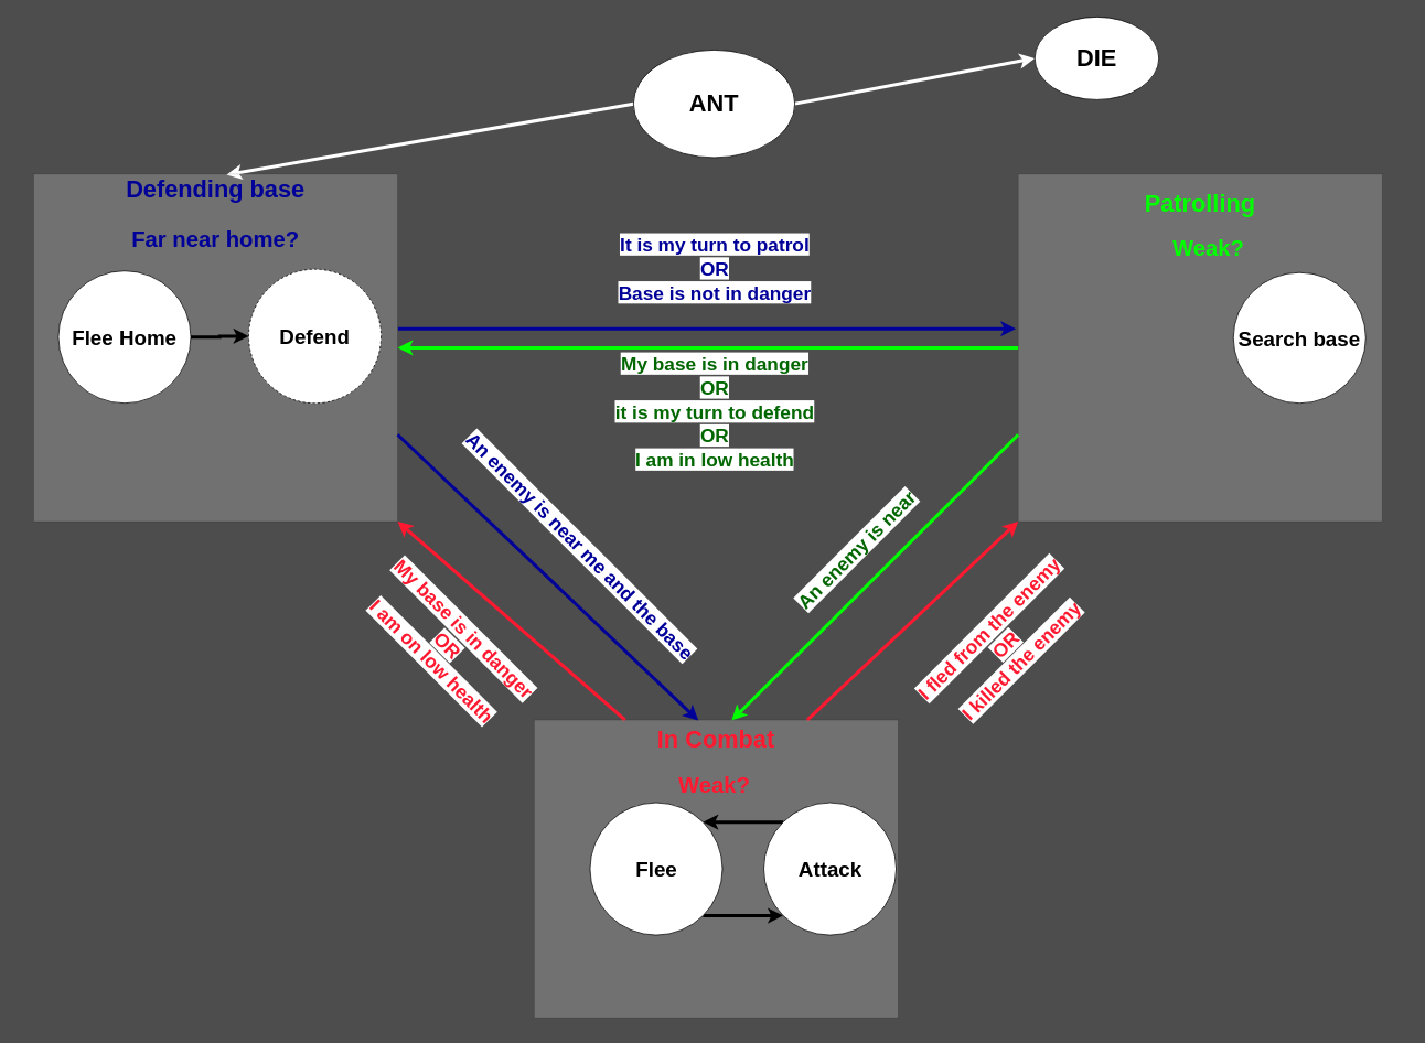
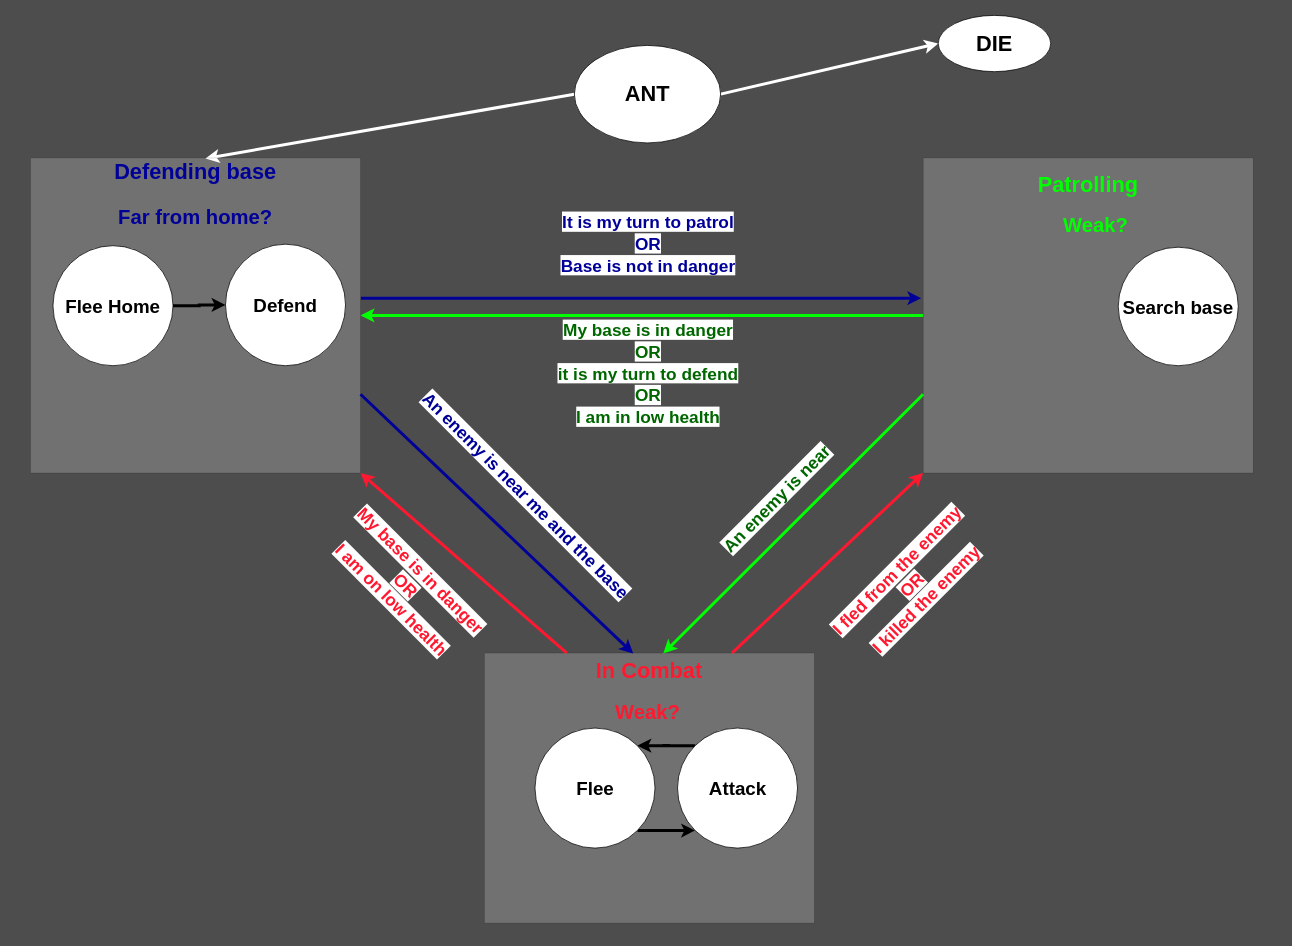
  <mxCell id="0" />
  <mxCell id="1" parent="0" />
  <mxCell id="2" style="edgeStyle=none;rounded=0;orthogonalLoop=1;jettySize=auto;html=1;exitX=0;exitY=0.5;exitDx=0;exitDy=0;entryX=0.53;entryY=0.002;entryDx=0;entryDy=0;entryPerimeter=0;strokeWidth=4;strokeColor=#FFFFFF;" parent="1" source="4" target="6" edge="1"><mxGeometry relative="1" as="geometry" /></mxCell>
  <mxCell id="3" style="rounded=0;orthogonalLoop=1;jettySize=auto;html=1;exitX=1;exitY=0.5;exitDx=0;exitDy=0;entryX=0;entryY=0.5;entryDx=0;entryDy=0;strokeWidth=4;strokeColor=#FFFFFF;" parent="1" source="4" target="29" edge="1"><mxGeometry relative="1" as="geometry" /></mxCell>
  <mxCell id="4" value="&lt;font style=&quot;font-size: 29px&quot;&gt;&lt;b&gt;ANT&lt;/b&gt;&lt;/font&gt;" style="ellipse;whiteSpace=wrap;html=1;" parent="1" vertex="1"><mxGeometry x="765" y="60" width="195" height="130" as="geometry" /></mxCell>
  <mxCell id="5" style="edgeStyle=orthogonalEdgeStyle;rounded=0;orthogonalLoop=1;jettySize=auto;html=1;exitX=1.001;exitY=0.445;exitDx=0;exitDy=0;entryX=-0.006;entryY=0.445;entryDx=0;entryDy=0;strokeWidth=4;strokeColor=#000099;exitPerimeter=0;entryPerimeter=0;" parent="1" source="6" target="9" edge="1"><mxGeometry relative="1" as="geometry" /></mxCell>
  <mxCell id="6" value="&lt;font style=&quot;font-size: 29px&quot;&gt;&lt;b&gt;&lt;font color=&quot;#000099&quot;&gt;Defending base&lt;br&gt;&lt;/font&gt;&lt;br&gt;&lt;br&gt;&lt;br&gt;&lt;br&gt;&lt;br&gt;&lt;br&gt;&lt;br&gt;&lt;br&gt;&lt;br&gt;&lt;br&gt;&lt;br&gt;&lt;/b&gt;&lt;/font&gt;" style="rounded=0;whiteSpace=wrap;html=1;align=center;opacity=20;" parent="1" vertex="1"><mxGeometry x="40" y="210" width="440" height="420" as="geometry" /></mxCell>
  <mxCell id="7" style="edgeStyle=orthogonalEdgeStyle;rounded=0;orthogonalLoop=1;jettySize=auto;html=1;exitX=0;exitY=0.5;exitDx=0;exitDy=0;entryX=1;entryY=0.5;entryDx=0;entryDy=0;strokeWidth=4;strokeColor=#00FF00;" parent="1" source="9" target="6" edge="1"><mxGeometry relative="1" as="geometry" /></mxCell>
  <mxCell id="8" style="rounded=0;orthogonalLoop=1;jettySize=auto;html=1;exitX=0;exitY=0.75;exitDx=0;exitDy=0;entryX=0.542;entryY=0.002;entryDx=0;entryDy=0;strokeWidth=4;strokeColor=#00FF00;entryPerimeter=0;" parent="1" source="9" target="12" edge="1"><mxGeometry relative="1" as="geometry" /></mxCell>
  <mxCell id="9" value="&lt;font style=&quot;font-size: 29px&quot;&gt;&lt;b&gt;&lt;font color=&quot;#00ff00&quot;&gt;Patrolling&lt;br&gt;&lt;/font&gt;&lt;br&gt;&lt;br&gt;&lt;br&gt;&lt;br&gt;&lt;br&gt;&lt;br&gt;&lt;br&gt;&lt;br&gt;&lt;br&gt;&lt;br&gt;&lt;/b&gt;&lt;/font&gt;" style="rounded=0;whiteSpace=wrap;html=1;align=center;opacity=20;" parent="1" vertex="1"><mxGeometry x="1230" y="210" width="440" height="420" as="geometry" /></mxCell>
  <mxCell id="10" style="edgeStyle=none;rounded=0;orthogonalLoop=1;jettySize=auto;html=1;exitX=0.75;exitY=0;exitDx=0;exitDy=0;entryX=0;entryY=1;entryDx=0;entryDy=0;strokeWidth=4;strokeColor=#FF1930;" parent="1" source="12" target="9" edge="1"><mxGeometry relative="1" as="geometry" /></mxCell>
  <mxCell id="11" style="edgeStyle=none;rounded=0;orthogonalLoop=1;jettySize=auto;html=1;exitX=0.25;exitY=0;exitDx=0;exitDy=0;entryX=1;entryY=1;entryDx=0;entryDy=0;strokeColor=#FF1930;strokeWidth=4;" parent="1" source="12" target="6" edge="1"><mxGeometry relative="1" as="geometry" /></mxCell>
  <mxCell id="12" value="&lt;font style=&quot;font-size: 29px&quot;&gt;&lt;b&gt;&lt;font color=&quot;#ff1930&quot;&gt;&lt;br&gt;In Combat&lt;br&gt;&lt;/font&gt;&lt;br&gt;&lt;br&gt;&lt;br&gt;&lt;br&gt;&lt;br&gt;&lt;br&gt;&lt;br&gt;&lt;br&gt;&lt;br&gt;&lt;br&gt;&lt;/b&gt;&lt;/font&gt;" style="rounded=0;whiteSpace=wrap;html=1;align=center;opacity=20;" parent="1" vertex="1"><mxGeometry x="645" y="870" width="440" height="360" as="geometry" /></mxCell>
  <mxCell id="13" style="edgeStyle=orthogonalEdgeStyle;rounded=0;orthogonalLoop=1;jettySize=auto;html=1;exitX=1;exitY=1;exitDx=0;exitDy=0;entryX=0;entryY=1;entryDx=0;entryDy=0;strokeWidth=4;" parent="1" source="14" target="16" edge="1"><mxGeometry relative="1" as="geometry" /></mxCell>
  <mxCell id="14" value="&lt;font style=&quot;font-size: 25px&quot;&gt;&lt;b&gt;Flee&lt;br&gt;&lt;/b&gt;&lt;/font&gt;" style="ellipse;whiteSpace=wrap;html=1;" parent="1" vertex="1"><mxGeometry x="712.5" y="970" width="160" height="160" as="geometry" /></mxCell>
  <mxCell id="15" style="edgeStyle=orthogonalEdgeStyle;rounded=0;orthogonalLoop=1;jettySize=auto;html=1;exitX=0;exitY=0;exitDx=0;exitDy=0;entryX=1;entryY=0;entryDx=0;entryDy=0;strokeWidth=4;" parent="1" source="16" target="14" edge="1"><mxGeometry relative="1" as="geometry" /></mxCell>
- <mxCell id="16" value="&lt;font style=&quot;font-size: 25px&quot;&gt;&lt;b&gt;Attack&lt;br&gt;&lt;/b&gt;&lt;/font&gt;" style="ellipse;whiteSpace=wrap;html=1;" parent="1" vertex="1"><mxGeometry x="922.5" y="970" width="160" height="160" as="geometry" /></mxCell>
- <mxCell id="17" value="&lt;font style=&quot;font-size: 25px&quot;&gt;&lt;b&gt;Defend&lt;br&gt;&lt;/b&gt;&lt;/font&gt;" style="ellipse;whiteSpace=wrap;html=1;dashed=1;" parent="1" vertex="1"><mxGeometry x="300" y="325" width="160" height="162" as="geometry" /></mxCell>
+ <mxCell id="16" value="&lt;font style=&quot;font-size: 25px&quot;&gt;&lt;b&gt;Attack&lt;br&gt;&lt;/b&gt;&lt;/font&gt;" style="ellipse;whiteSpace=wrap;html=1;" parent="1" vertex="1"><mxGeometry x="902.5" y="970" width="160" height="160" as="geometry" /></mxCell>
+ <mxCell id="17" value="&lt;font style=&quot;font-size: 25px&quot;&gt;&lt;b&gt;Defend&lt;br&gt;&lt;/b&gt;&lt;/font&gt;" style="ellipse;whiteSpace=wrap;html=1;" parent="1" vertex="1"><mxGeometry x="300" y="325" width="160" height="162" as="geometry" /></mxCell>
  <mxCell id="18" style="edgeStyle=orthogonalEdgeStyle;rounded=0;orthogonalLoop=1;jettySize=auto;html=1;exitX=1;exitY=0.5;exitDx=0;exitDy=0;entryX=0;entryY=0.5;entryDx=0;entryDy=0;strokeWidth=4;" parent="1" source="19" target="17" edge="1"><mxGeometry relative="1" as="geometry" /></mxCell>
  <mxCell id="19" value="&lt;font style=&quot;font-size: 25px&quot;&gt;&lt;b&gt;Flee Home&lt;/b&gt;&lt;/font&gt;" style="ellipse;whiteSpace=wrap;html=1;" parent="1" vertex="1"><mxGeometry x="70" y="327" width="160" height="160" as="geometry" /></mxCell>
  <mxCell id="20" value="&lt;font style=&quot;font-size: 25px&quot;&gt;&lt;b&gt;Search base&lt;br&gt;&lt;/b&gt;&lt;/font&gt;" style="ellipse;whiteSpace=wrap;html=1;" parent="1" vertex="1"><mxGeometry x="1490" y="329" width="160" height="158" as="geometry" /></mxCell>
  <mxCell id="21" value="" style="endArrow=classic;html=1;strokeWidth=4;exitX=1;exitY=0.75;exitDx=0;exitDy=0;entryX=0.451;entryY=0.002;entryDx=0;entryDy=0;strokeColor=#000099;entryPerimeter=0;" parent="1" source="6" target="12" edge="1"><mxGeometry width="50" height="50" relative="1" as="geometry"><mxPoint x="1000" y="650" as="sourcePoint" /><mxPoint x="1050" y="600" as="targetPoint" /></mxGeometry></mxCell>
  <mxCell id="22" style="edgeStyle=none;rounded=0;orthogonalLoop=1;jettySize=auto;html=1;exitX=0;exitY=0.25;exitDx=0;exitDy=0;strokeColor=#FF1930;strokeWidth=4;" parent="1" source="12" target="12" edge="1"><mxGeometry relative="1" as="geometry" /></mxCell>
  <mxCell id="23" value="&lt;font style=&quot;font-size: 23px&quot; color=&quot;#ff1930&quot;&gt;&lt;b style=&quot;background-color: rgb(255 , 255 , 255)&quot;&gt;My base is in danger&lt;br&gt;OR&lt;br&gt;I am on low health&lt;br&gt;&lt;/b&gt;&lt;/font&gt;" style="text;html=1;align=center;verticalAlign=middle;resizable=0;points=[];autosize=1;rotation=45;" parent="1" vertex="1"><mxGeometry x="420" y="750" width="240" height="60" as="geometry" /></mxCell>
  <mxCell id="24" value="&lt;font style=&quot;font-size: 23px&quot; color=&quot;#ff1930&quot;&gt;&lt;b style=&quot;background-color: rgb(255 , 255 , 255)&quot;&gt;I fled from the enemy&lt;br&gt;OR&lt;br&gt;I killed the enemy&lt;/b&gt;&lt;/font&gt;" style="text;html=1;align=center;verticalAlign=middle;resizable=0;points=[];autosize=1;rotation=-45;" parent="1" vertex="1"><mxGeometry x="1090" y="750" width="250" height="60" as="geometry" /></mxCell>
  <mxCell id="25" value="&lt;font size=&quot;1&quot; color=&quot;#006600&quot;&gt;&lt;b style=&quot;font-size: 23px ; background-color: rgb(255 , 255 , 255)&quot;&gt;An enemy is near&lt;/b&gt;&lt;/font&gt;" style="text;html=1;align=center;verticalAlign=middle;resizable=0;points=[];autosize=1;rotation=-45;" parent="1" vertex="1"><mxGeometry x="930" y="655" width="210" height="20" as="geometry" /></mxCell>
  <mxCell id="26" value="&lt;h1&gt;&lt;font color=&quot;#006600&quot;&gt;&lt;span style=&quot;background-color: rgb(255 , 255 , 255) ; line-height: 120%&quot;&gt;&lt;b style=&quot;font-size: 23px&quot;&gt;My base is in danger&lt;br&gt;&lt;/b&gt;&lt;/span&gt;&lt;/font&gt;&lt;font color=&quot;#006600&quot;&gt;&lt;span style=&quot;background-color: rgb(255 , 255 , 255) ; line-height: 120%&quot;&gt;&lt;b style=&quot;font-size: 23px&quot;&gt;OR&lt;br&gt;&lt;/b&gt;&lt;/span&gt;&lt;/font&gt;&lt;font color=&quot;#006600&quot;&gt;&lt;span style=&quot;background-color: rgb(255 , 255 , 255) ; line-height: 120%&quot;&gt;&lt;span style=&quot;font-size: 23px&quot;&gt;&lt;b&gt;it is my turn to defend&lt;br&gt;&lt;/b&gt;&lt;/span&gt;&lt;/span&gt;&lt;/font&gt;&lt;font color=&quot;#006600&quot;&gt;&lt;span style=&quot;background-color: rgb(255 , 255 , 255) ; line-height: 120%&quot;&gt;&lt;span style=&quot;font-size: 23px&quot;&gt;&lt;b&gt;OR&lt;br&gt;&lt;/b&gt;&lt;/span&gt;&lt;/span&gt;&lt;/font&gt;&lt;font color=&quot;#006600&quot;&gt;&lt;span style=&quot;background-color: rgb(255 , 255 , 255) ; line-height: 120%&quot;&gt;&lt;span style=&quot;font-size: 23px&quot;&gt;&lt;b&gt;I am in low health&lt;/b&gt;&lt;/span&gt;&lt;/span&gt;&lt;/font&gt;&lt;/h1&gt;&lt;font color=&quot;#006600&quot;&gt;&lt;span style=&quot;background-color: rgb(255 , 255 , 255) ; line-height: 120%&quot;&gt;&lt;br&gt;&lt;/span&gt;&lt;/font&gt;" style="text;html=1;align=center;verticalAlign=middle;resizable=0;points=[];autosize=1;rotation=0;shadow=0;" parent="1" vertex="1"><mxGeometry x="732.5" y="410" width="260" height="190" as="geometry" /></mxCell>
  <mxCell id="27" value="&lt;h1&gt;&lt;span style=&quot;font-size: 23px ; background-color: rgb(255 , 255 , 255)&quot;&gt;&lt;font color=&quot;#000099&quot;&gt;An enemy is near me and the base&lt;/font&gt;&lt;/span&gt;&lt;/h1&gt;&lt;font color=&quot;#006600&quot;&gt;&lt;span style=&quot;background-color: rgb(255 , 255 , 255) ; line-height: 120%&quot;&gt;&lt;br&gt;&lt;/span&gt;&lt;/font&gt;" style="text;html=1;align=center;verticalAlign=middle;resizable=0;points=[];autosize=1;rotation=45;shadow=0;" parent="1" vertex="1"><mxGeometry x="500" y="630" width="390" height="70" as="geometry" /></mxCell>
  <mxCell id="28" value="&lt;p style=&quot;line-height: 105%&quot;&gt;&lt;/p&gt;&lt;h1&gt;&lt;/h1&gt;&lt;h1&gt;&lt;span style=&quot;background-color: rgb(255 , 255 , 255) ; line-height: 120%&quot;&gt;&lt;font color=&quot;#000099&quot;&gt;&lt;span style=&quot;font-size: 23px&quot;&gt;It is my turn to patrol&lt;br&gt;&lt;/span&gt;&lt;/font&gt;&lt;/span&gt;&lt;span style=&quot;background-color: rgb(255 , 255 , 255) ; line-height: 120%&quot;&gt;&lt;font color=&quot;#000099&quot;&gt;&lt;span style=&quot;font-size: 23px&quot;&gt;OR&lt;br&gt;&lt;/span&gt;&lt;/font&gt;&lt;/span&gt;&lt;span style=&quot;background-color: rgb(255 , 255 , 255) ; line-height: 120%&quot;&gt;&lt;font color=&quot;#000099&quot;&gt;&lt;span style=&quot;font-size: 23px&quot;&gt;Base is not in danger&lt;/span&gt;&lt;/font&gt;&lt;/span&gt;&lt;/h1&gt;&lt;p&gt;&lt;/p&gt;" style="text;html=1;align=center;verticalAlign=middle;resizable=0;points=[];autosize=1;rotation=0;shadow=0;" parent="1" vertex="1"><mxGeometry x="737.5" y="265" width="250" height="120" as="geometry" /></mxCell>
- <mxCell id="29" value="&lt;font style=&quot;font-size: 29px&quot;&gt;&lt;b&gt;DIE&lt;br&gt;&lt;/b&gt;&lt;/font&gt;" style="ellipse;whiteSpace=wrap;html=1;" parent="1" vertex="1"><mxGeometry x="1250" y="20" width="150" height="100" as="geometry" /></mxCell>
- <mxCell id="30" value="&lt;font style=&quot;font-size: 27px&quot; color=&quot;#000099&quot;&gt;&lt;b&gt;Far near home?&lt;/b&gt;&lt;/font&gt;" style="text;html=1;strokeColor=none;fillColor=none;align=center;verticalAlign=middle;whiteSpace=wrap;rounded=0;" vertex="1" parent="1"><mxGeometry x="20" y="280" width="480" height="20" as="geometry" /></mxCell>
+ <mxCell id="29" value="&lt;font style=&quot;font-size: 29px&quot;&gt;&lt;b&gt;DIE&lt;br&gt;&lt;/b&gt;&lt;/font&gt;" style="ellipse;whiteSpace=wrap;html=1;" parent="1" vertex="1"><mxGeometry x="1250" y="20" width="150" height="75" as="geometry" /></mxCell>
+ <mxCell id="30" value="&lt;font style=&quot;font-size: 27px&quot; color=&quot;#000099&quot;&gt;&lt;b&gt;Far from home?&lt;/b&gt;&lt;/font&gt;" style="text;html=1;strokeColor=none;fillColor=none;align=center;verticalAlign=middle;whiteSpace=wrap;rounded=0;" vertex="1" parent="1"><mxGeometry x="20" y="280" width="480" height="20" as="geometry" /></mxCell>
  <mxCell id="31" value="&lt;font style=&quot;font-size: 27px&quot; color=&quot;#00ff00&quot;&gt;&lt;b&gt;Weak?&lt;/b&gt;&lt;/font&gt;" style="text;html=1;strokeColor=none;fillColor=none;align=center;verticalAlign=middle;whiteSpace=wrap;rounded=0;" vertex="1" parent="1"><mxGeometry x="1220" y="290" width="480" height="20" as="geometry" /></mxCell>
  <mxCell id="32" value="&lt;font style=&quot;font-size: 27px&quot; color=&quot;#ff1930&quot;&gt;&lt;b&gt;Weak?&lt;/b&gt;&lt;/font&gt;" style="text;html=1;strokeColor=none;fillColor=none;align=center;verticalAlign=middle;whiteSpace=wrap;rounded=0;" vertex="1" parent="1"><mxGeometry x="622.5" y="940" width="480" height="20" as="geometry" /></mxCell>
